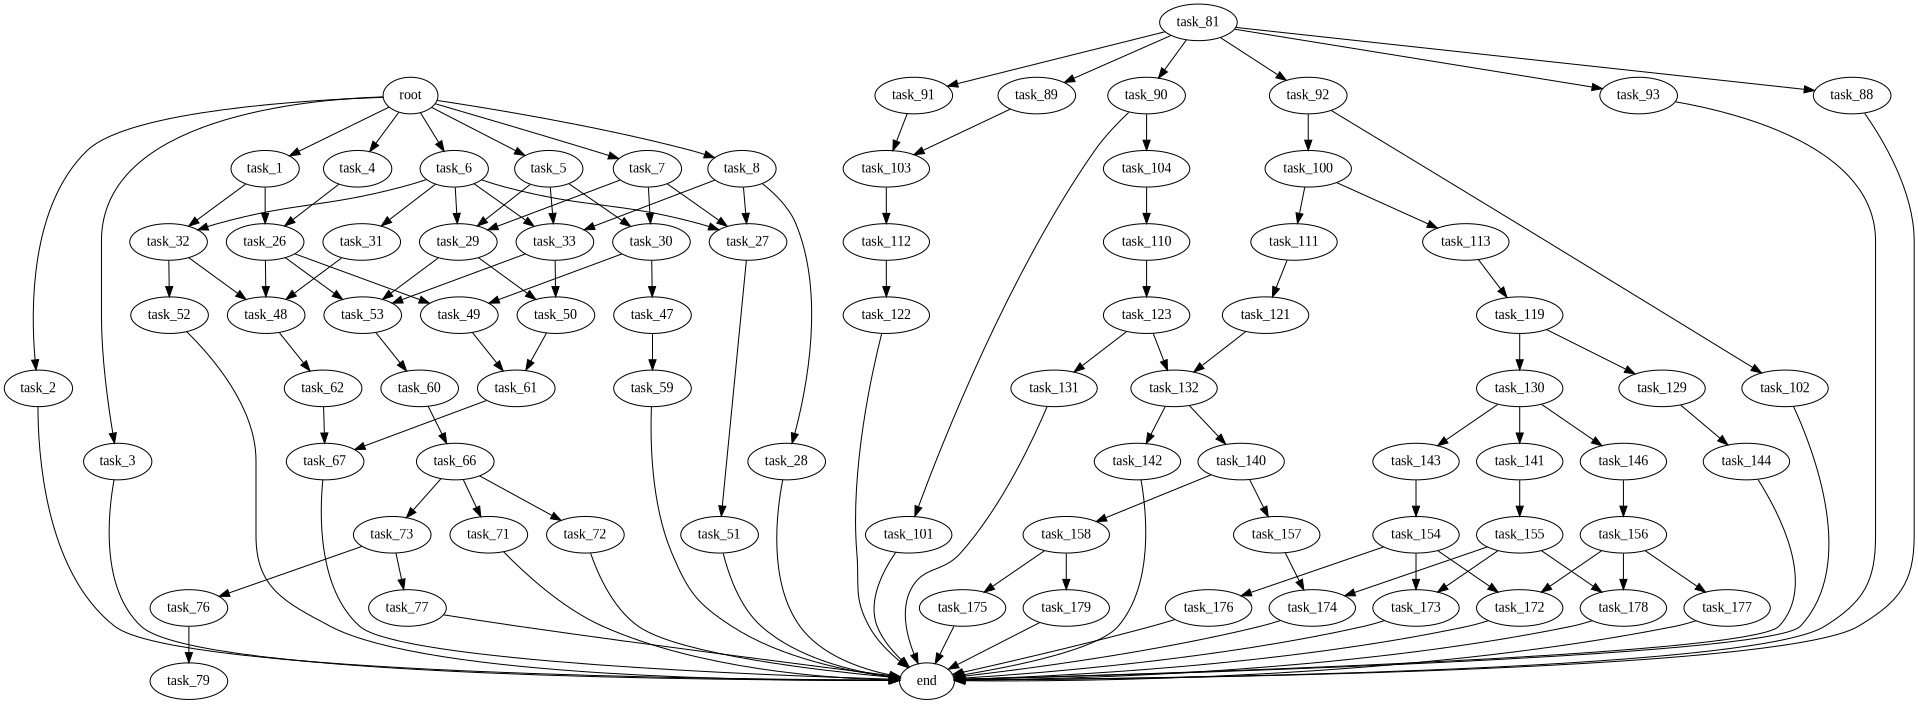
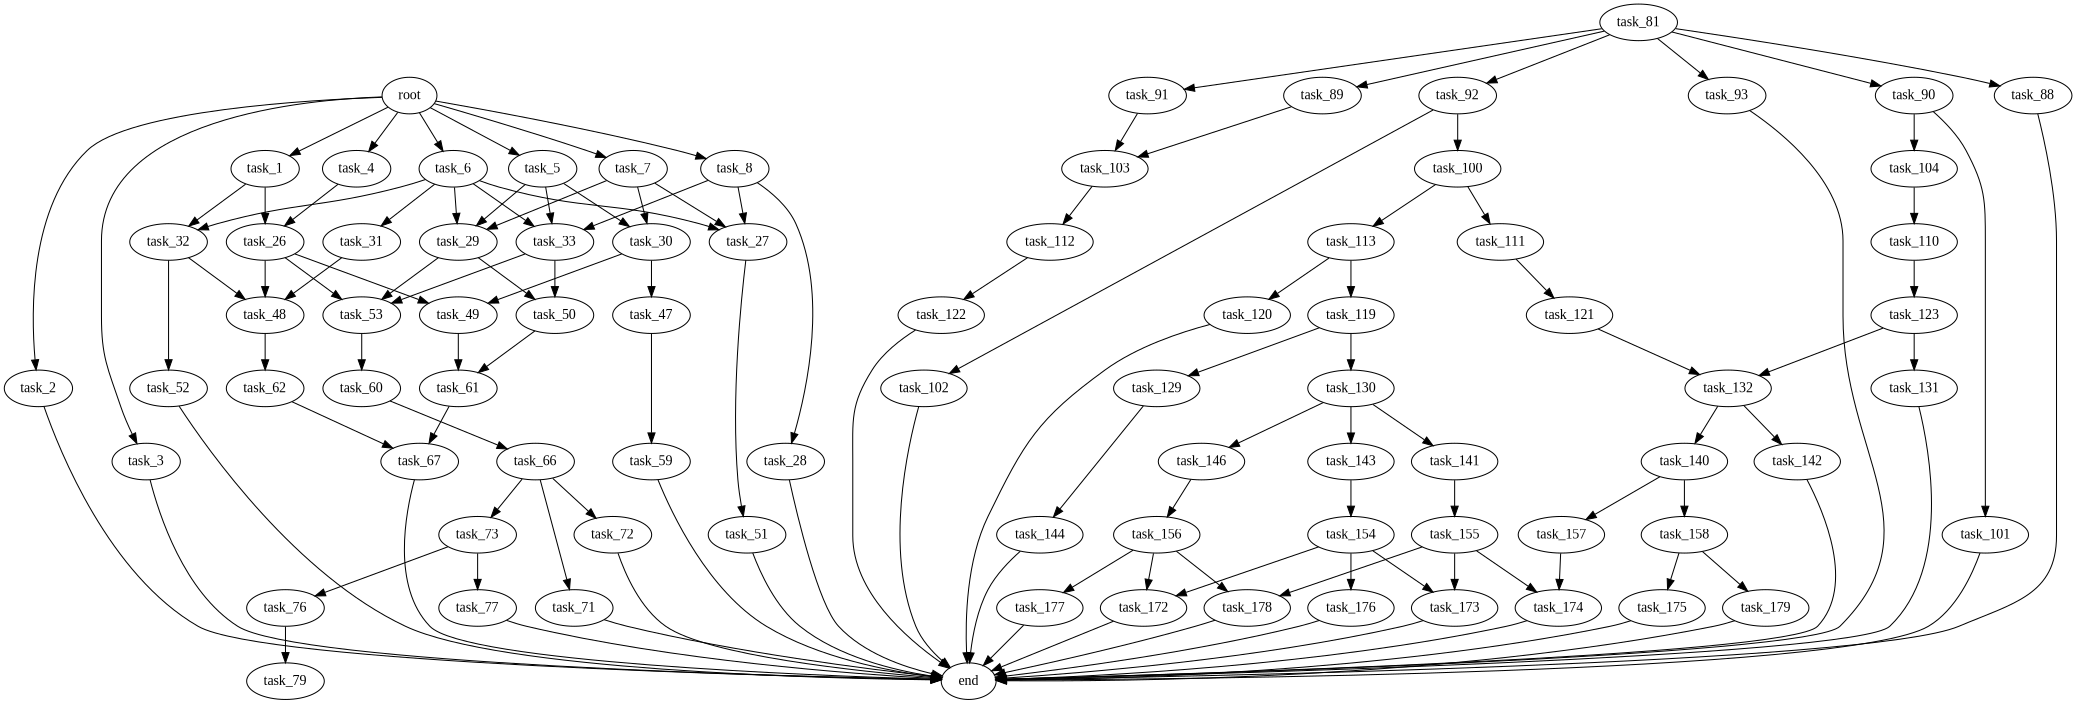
  digraph {
    fontname="Liberation Serif"
    node [fontname="Liberation Serif"]
    edge [fontname="Liberation Serif"]
    root
    task_1
    task_2
    task_3
    task_4
    task_5
    task_6
    task_7
    task_8
    task_26
    task_32
    end
    task_29
    task_30
    task_33
    task_27
    task_31
    task_28
    task_48
    task_49
    task_53
    task_52
    task_50
    task_47
    task_51
    task_62
    task_61
    task_60
    task_59
    task_67
    task_66
    task_71
    task_72
    task_73
    task_76
    task_77
    task_79
    task_81
    task_88
    task_89
    task_90
    task_91
    task_92
    task_93
    task_103
    task_101
    task_104
    task_100
    task_102
    task_112
    task_110
    task_111
    task_113
    task_121
    task_119
+   task_120
    task_122
    task_123
    task_132
    task_131
    task_129
    task_130
    task_144
    task_141
    task_143
    task_146
    task_140
    task_142
    task_155
    task_154
    task_156
    task_157
    task_158
    task_174
    task_175
    task_179
    task_173
    task_178
    task_172
    task_176
    task_177
    root -> task_1
    root -> task_2
    root -> task_3
    root -> task_4
    root -> task_5
    root -> task_6
    root -> task_7
    root -> task_8
    task_1 -> task_26
    task_1 -> task_32
    task_2 -> end
    task_3 -> end
    task_4 -> task_26
    task_5 -> task_29
    task_5 -> task_30
    task_5 -> task_33
    task_6 -> task_32
    task_6 -> task_29
    task_6 -> task_33
    task_6 -> task_27
    task_6 -> task_31
    task_7 -> task_29
    task_7 -> task_30
    task_7 -> task_27
    task_8 -> task_33
    task_8 -> task_27
    task_8 -> task_28
    task_26 -> task_48
    task_26 -> task_49
    task_26 -> task_53
    task_32 -> task_48
    task_32 -> task_52
    task_29 -> task_53
    task_29 -> task_50
    task_30 -> task_49
    task_30 -> task_47
    task_33 -> task_53
    task_33 -> task_50
    task_27 -> task_51
    task_31 -> task_48
    task_28 -> end
    task_48 -> task_62
    task_49 -> task_61
    task_53 -> task_60
    task_52 -> end
    task_50 -> task_61
    task_47 -> task_59
    task_51 -> end
    task_62 -> task_67
    task_61 -> task_67
    task_60 -> task_66
    task_59 -> end
    task_67 -> end
    task_66 -> task_71
    task_66 -> task_72
    task_66 -> task_73
    task_71 -> end
    task_72 -> end
    task_73 -> task_76
    task_73 -> task_77
    task_76 -> task_79
    task_77 -> end
    task_81 -> task_88
    task_81 -> task_89
    task_81 -> task_90
    task_81 -> task_91
    task_81 -> task_92
    task_81 -> task_93
    task_88 -> end
    task_89 -> task_103
    task_90 -> task_101
    task_90 -> task_104
    task_91 -> task_103
    task_92 -> task_100
    task_92 -> task_102
    task_93 -> end
    task_103 -> task_112
    task_101 -> end
    task_104 -> task_110
    task_100 -> task_111
    task_100 -> task_113
    task_102 -> end
    task_112 -> task_122
    task_110 -> task_123
    task_111 -> task_121
    task_113 -> task_119
+   task_113 -> task_120
    task_121 -> task_132
    task_119 -> task_129
    task_119 -> task_130
+   task_120 -> end
    task_122 -> end
    task_123 -> task_132
    task_123 -> task_131
    task_132 -> task_140
    task_132 -> task_142
    task_131 -> end
    task_129 -> task_144
    task_130 -> task_141
    task_130 -> task_143
    task_130 -> task_146
    task_144 -> end
    task_141 -> task_155
    task_143 -> task_154
    task_146 -> task_156
    task_140 -> task_157
    task_140 -> task_158
    task_142 -> end
    task_155 -> task_174
    task_155 -> task_173
    task_155 -> task_178
    task_154 -> task_173
    task_154 -> task_172
    task_154 -> task_176
    task_156 -> task_178
    task_156 -> task_172
    task_156 -> task_177
    task_157 -> task_174
    task_158 -> task_175
    task_158 -> task_179
    task_174 -> end
    task_175 -> end
    task_179 -> end
    task_173 -> end
    task_178 -> end
    task_172 -> end
    task_176 -> end
    task_177 -> end
  }
